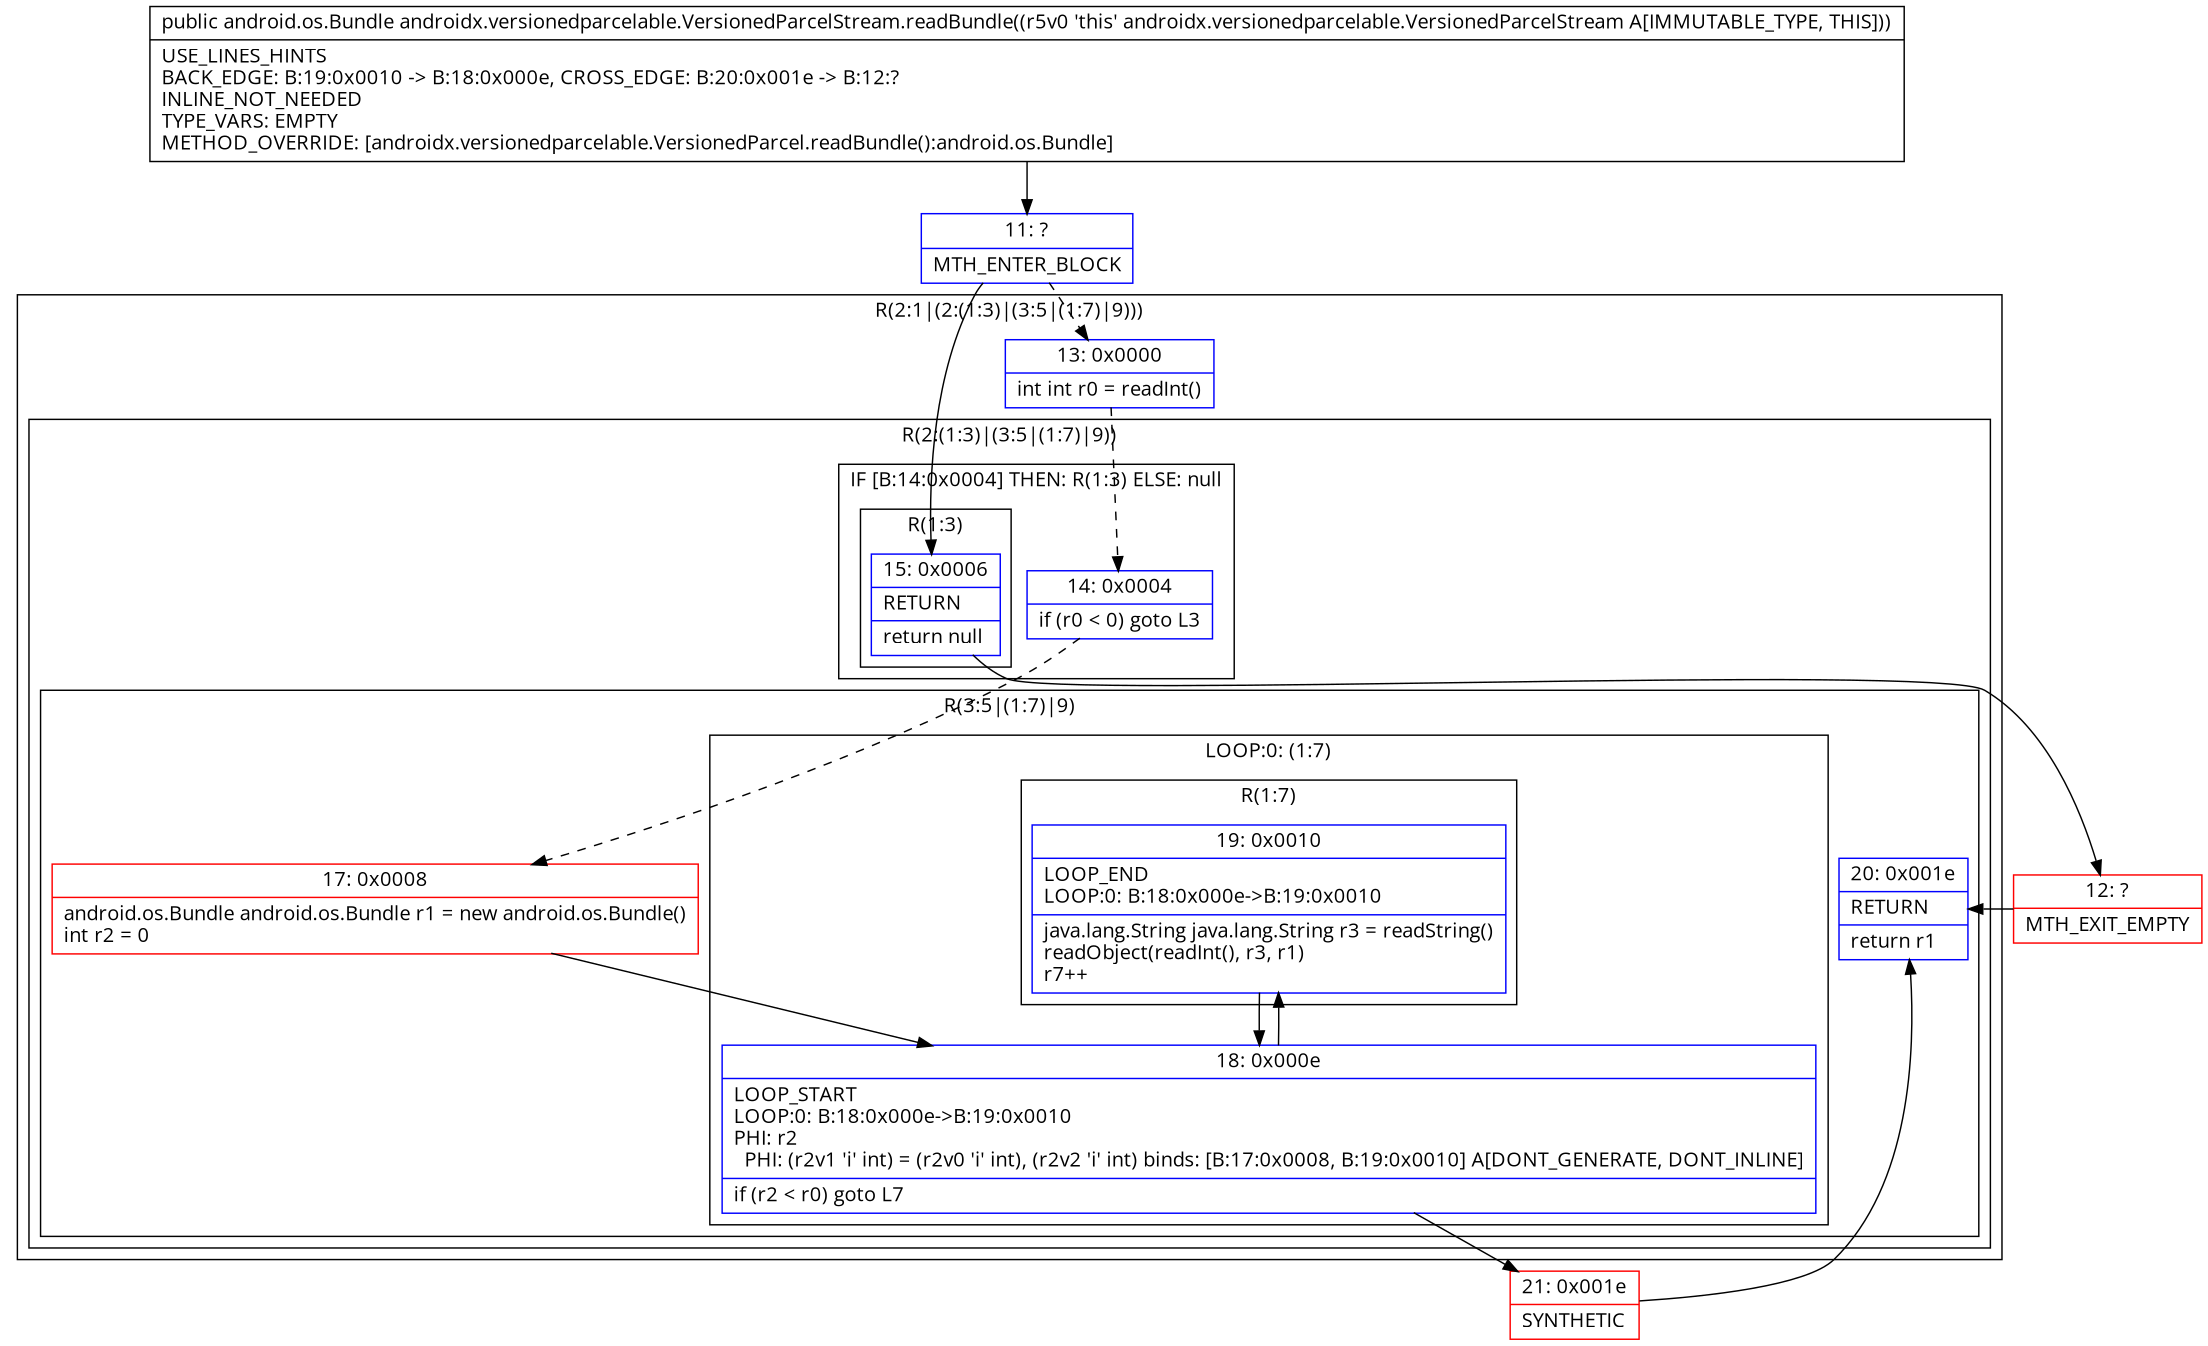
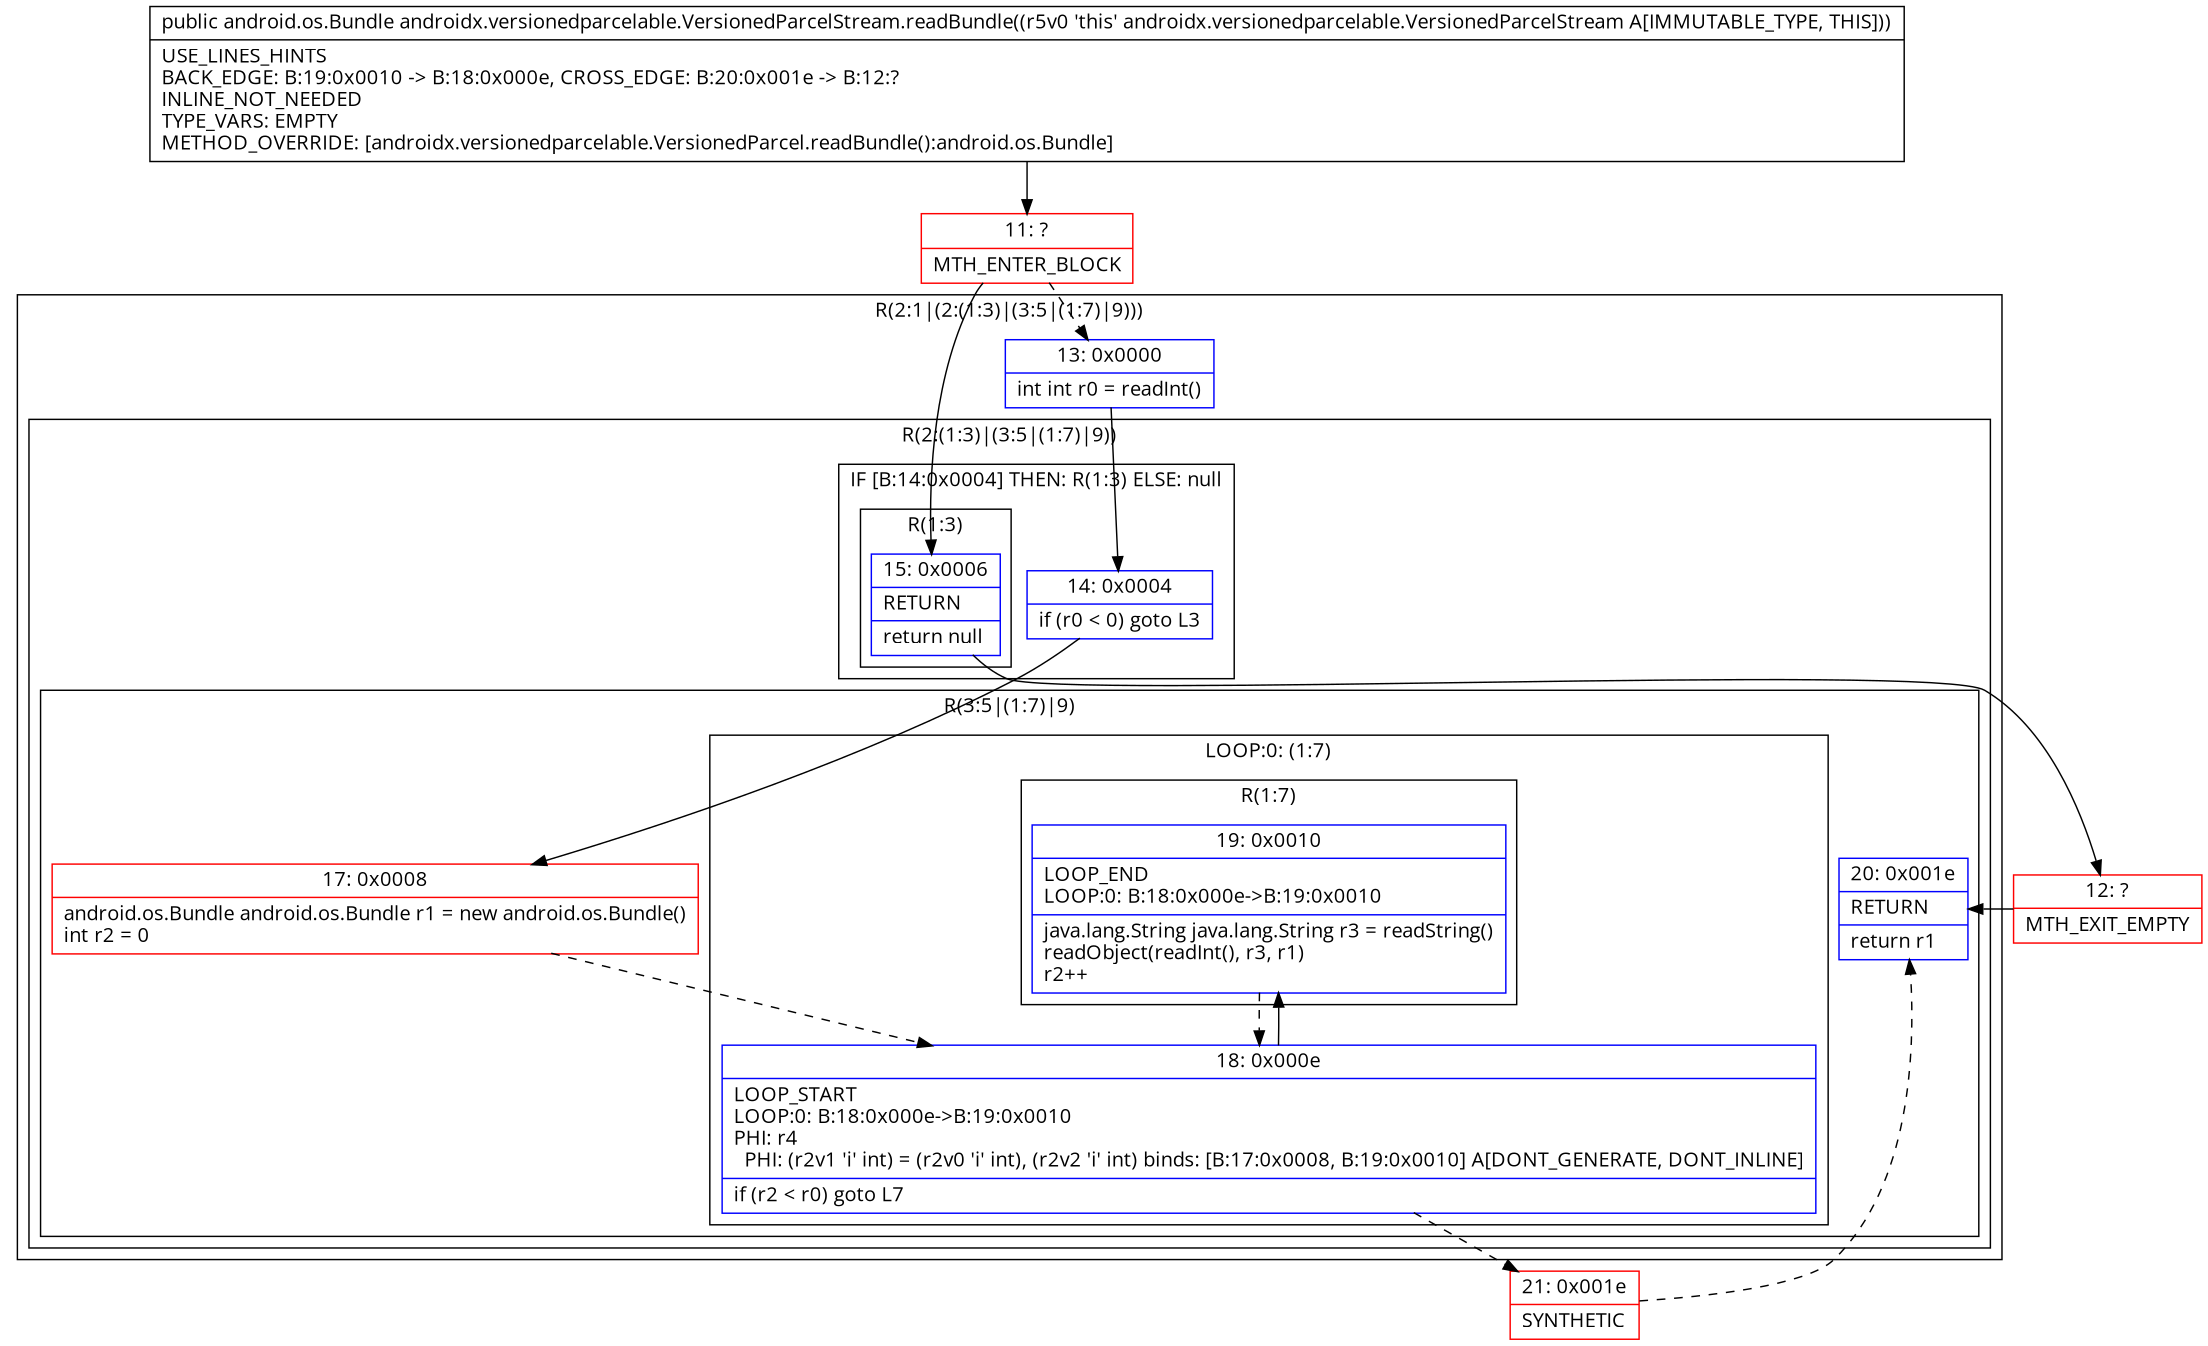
  digraph {
    fontname="Open Sans"
    node [color=blue fontname="Open Sans" shape=record]
    edge [fontname="Open Sans"]
    n1 [label="{15\:\ 0x0006|RETURN\l|return null\l}"]
    n2 [label="{14\:\ 0x0004|if (r0 \< 0) goto L3\l}"]
-   n3 [label="{19\:\ 0x0010|LOOP_END\lLOOP:0: B:18:0x000e\-\>B:19:0x0010\l|java.lang.String java.lang.String r3 = readString()\lreadObject(readInt(), r3, r1)\lr7++\l}"]
-   n4 [label="{18\:\ 0x000e|LOOP_START\lLOOP:0: B:18:0x000e\-\>B:19:0x0010\lPHI: r2 \l  PHI: (r2v1 'i' int) = (r2v0 'i' int), (r2v2 'i' int) binds: [B:17:0x0008, B:19:0x0010] A[DONT_GENERATE, DONT_INLINE]\l|if (r2 \< r0) goto L7\l}"]
+   n3 [label="{19\:\ 0x0010|LOOP_END\lLOOP:0: B:18:0x000e\-\>B:19:0x0010\l|java.lang.String java.lang.String r3 = readString()\lreadObject(readInt(), r3, r1)\lr2++\l}"]
+   n4 [label="{18\:\ 0x000e|LOOP_START\lLOOP:0: B:18:0x000e\-\>B:19:0x0010\lPHI: r4 \l  PHI: (r2v1 'i' int) = (r2v0 'i' int), (r2v2 'i' int) binds: [B:17:0x0008, B:19:0x0010] A[DONT_GENERATE, DONT_INLINE]\l|if (r2 \< r0) goto L7\l}"]
    n5 [color=red label="{17\:\ 0x0008|android.os.Bundle android.os.Bundle r1 = new android.os.Bundle()\lint r2 = 0\l}"]
    n6 [label="{20\:\ 0x001e|RETURN\l|return r1\l}"]
    n7 [label="{13\:\ 0x0000|int int r0 = readInt()\l}"]
    n8 [color=red label="{12\:\ ?|MTH_EXIT_EMPTY\l}"]
    n9 [color=red label="{21\:\ 0x001e|SYNTHETIC\l}"]
-   n10 [label="{11\:\ ?|MTH_ENTER_BLOCK\l}"]
+   n10 [color=red label="{11\:\ ?|MTH_ENTER_BLOCK\l}"]
    n11 [label="{public android.os.Bundle androidx.versionedparcelable.VersionedParcelStream.readBundle((r5v0 'this' androidx.versionedparcelable.VersionedParcelStream A[IMMUTABLE_TYPE, THIS]))  | USE_LINES_HINTS\lBACK_EDGE: B:19:0x0010 \-\> B:18:0x000e, CROSS_EDGE: B:20:0x001e \-\> B:12:?\lINLINE_NOT_NEEDED\lTYPE_VARS: EMPTY\lMETHOD_OVERRIDE: [androidx.versionedparcelable.VersionedParcel.readBundle():android.os.Bundle]\l}" color=""]
    subgraph cluster_1 {
      label="R(2:1|(2:(1:3)|(3:5|(1:7)|9)))"
      n7
      subgraph cluster_2 {
        label="R(2:(1:3)|(3:5|(1:7)|9))"
        subgraph cluster_3 {
          label="IF [B:14:0x0004] THEN: R(1:3) ELSE: null"
          n2
          subgraph cluster_4 {
            label="R(1:3)"
            n1
          }
        }
        subgraph cluster_5 {
          label="R(3:5|(1:7)|9)"
          n5
          n6
          subgraph cluster_6 {
            label="LOOP:0: (1:7)"
            n4
            subgraph cluster_7 {
              label="R(1:7)"
              n3
            }
          }
        }
      }
    }
    n1 -> n8
-   n2 -> n5 [style=dashed]
-   n3 -> n4
+   n2 -> n5 [style=solid]
+   n3 -> n4 [style=dashed]
    n4 -> n3
-   n4 -> n9 [style=solid]
-   n5 -> n4
-   n7 -> n2 [style=dashed]
+   n4 -> n9 [style=dashed]
+   n5 -> n4 [style=dashed]
+   n7 -> n2
    n8 -> n6
-   n9 -> n6
+   n9 -> n6 [style=dashed]
    n10 -> n1
    n10 -> n7 [style=dashed]
    n11 -> n10
  }
